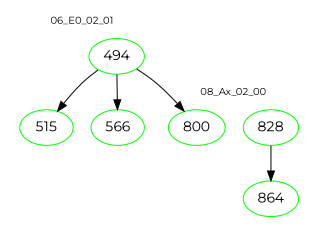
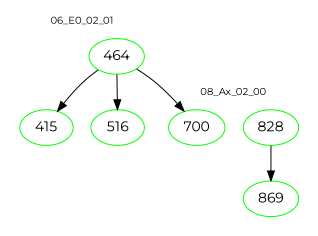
  digraph {
    fontname=Montserrat
    node [color=green fontname=Montserrat]
    edge [color=black fontname=Montserrat]
    n1 [label=828]
-   n2 [label=800]
-   n3 [label=864]
-   n4 [label=494]
-   n5 [label=515]
-   n6 [label=566]
+   n2 [label=700]
+   n3 [label=869]
+   n4 [label=464]
+   n5 [label=415]
+   n6 [label=516]
    subgraph cluster_1 {
      color=white
      fontsize=10
      label="08_Ax_02_00"
      n1
      n2
      n3
    }
    subgraph cluster_2 {
      color=white
      fontsize=10
      label="06_E0_02_01"
      n4
      n5
      n6
    }
    n1 -> n3
    n4 -> n2
    n4 -> n5
    n4 -> n6
  }
